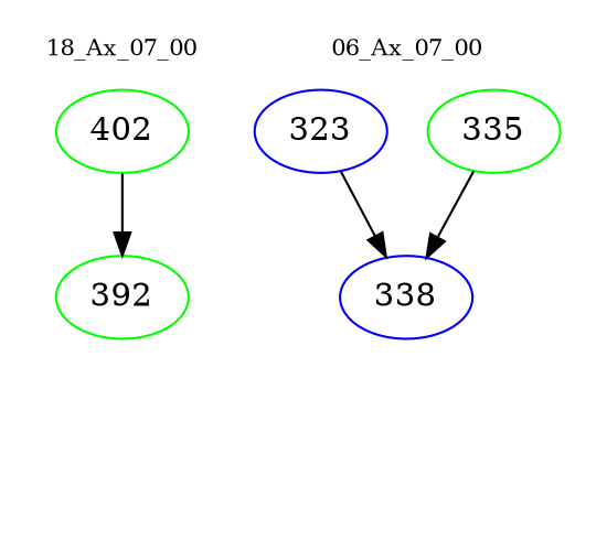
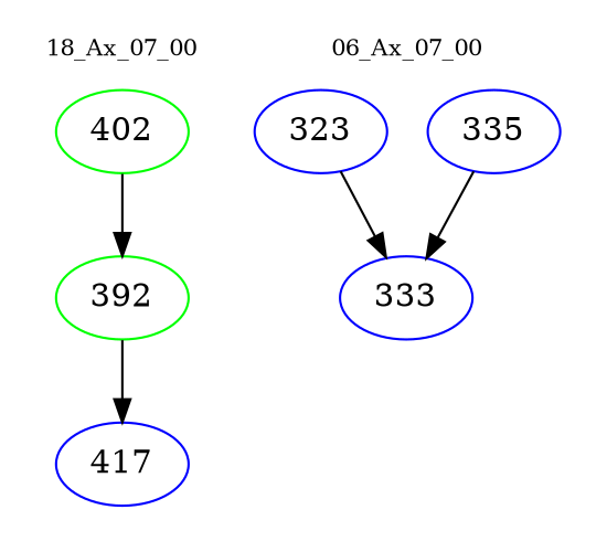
  digraph {
    node [color=green]
    edge [color=black]
    n1 [label=402]
    n2 [label=392]
-   n4 [label=335]
+   n3 [color=blue label=417]
+   n4 [color=blue label=335]
    n5 [color=blue label=323]
-   n6 [color=blue label=338]
+   n6 [color=blue label=333]
    subgraph cluster_1 {
      color=white
      fontsize=10
      label="18_Ax_07_00"
      n1
      n2
+     n3
    }
    subgraph cluster_2 {
      color=white
      fontsize=10
      label="06_Ax_07_00"
      n4
      n5
      n6
    }
    n1 -> n2
+   n2 -> n3
    n4 -> n6
    n5 -> n6
  }
